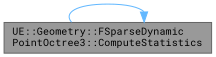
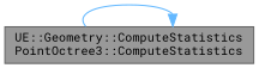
  digraph {
    rankdir=RL
    fontname="Roboto Mono"
-   n1 [color=gray40 fillcolor=grey60 fontcolor=black fontname="Roboto Mono" fontsize=10 height=0.2 label="UE::Geometry::FSparseDynamic\lPointOctree3::ComputeStatistics" shape=box style=filled width=0.4]
+   n1 [color=gray40 fillcolor=grey60 fontcolor=black fontname="Roboto Mono" fontsize=10 height=0.2 label="UE::Geometry::ComputeStatistics\lPointOctree3::ComputeStatistics" shape=box style=filled width=0.4]
    n1 -> n1 [color=steelblue1 dir=back fontname="Roboto Mono" fontsize=10 labelfontname=Helvetica labelfontsize=10 style=solid]
  }
